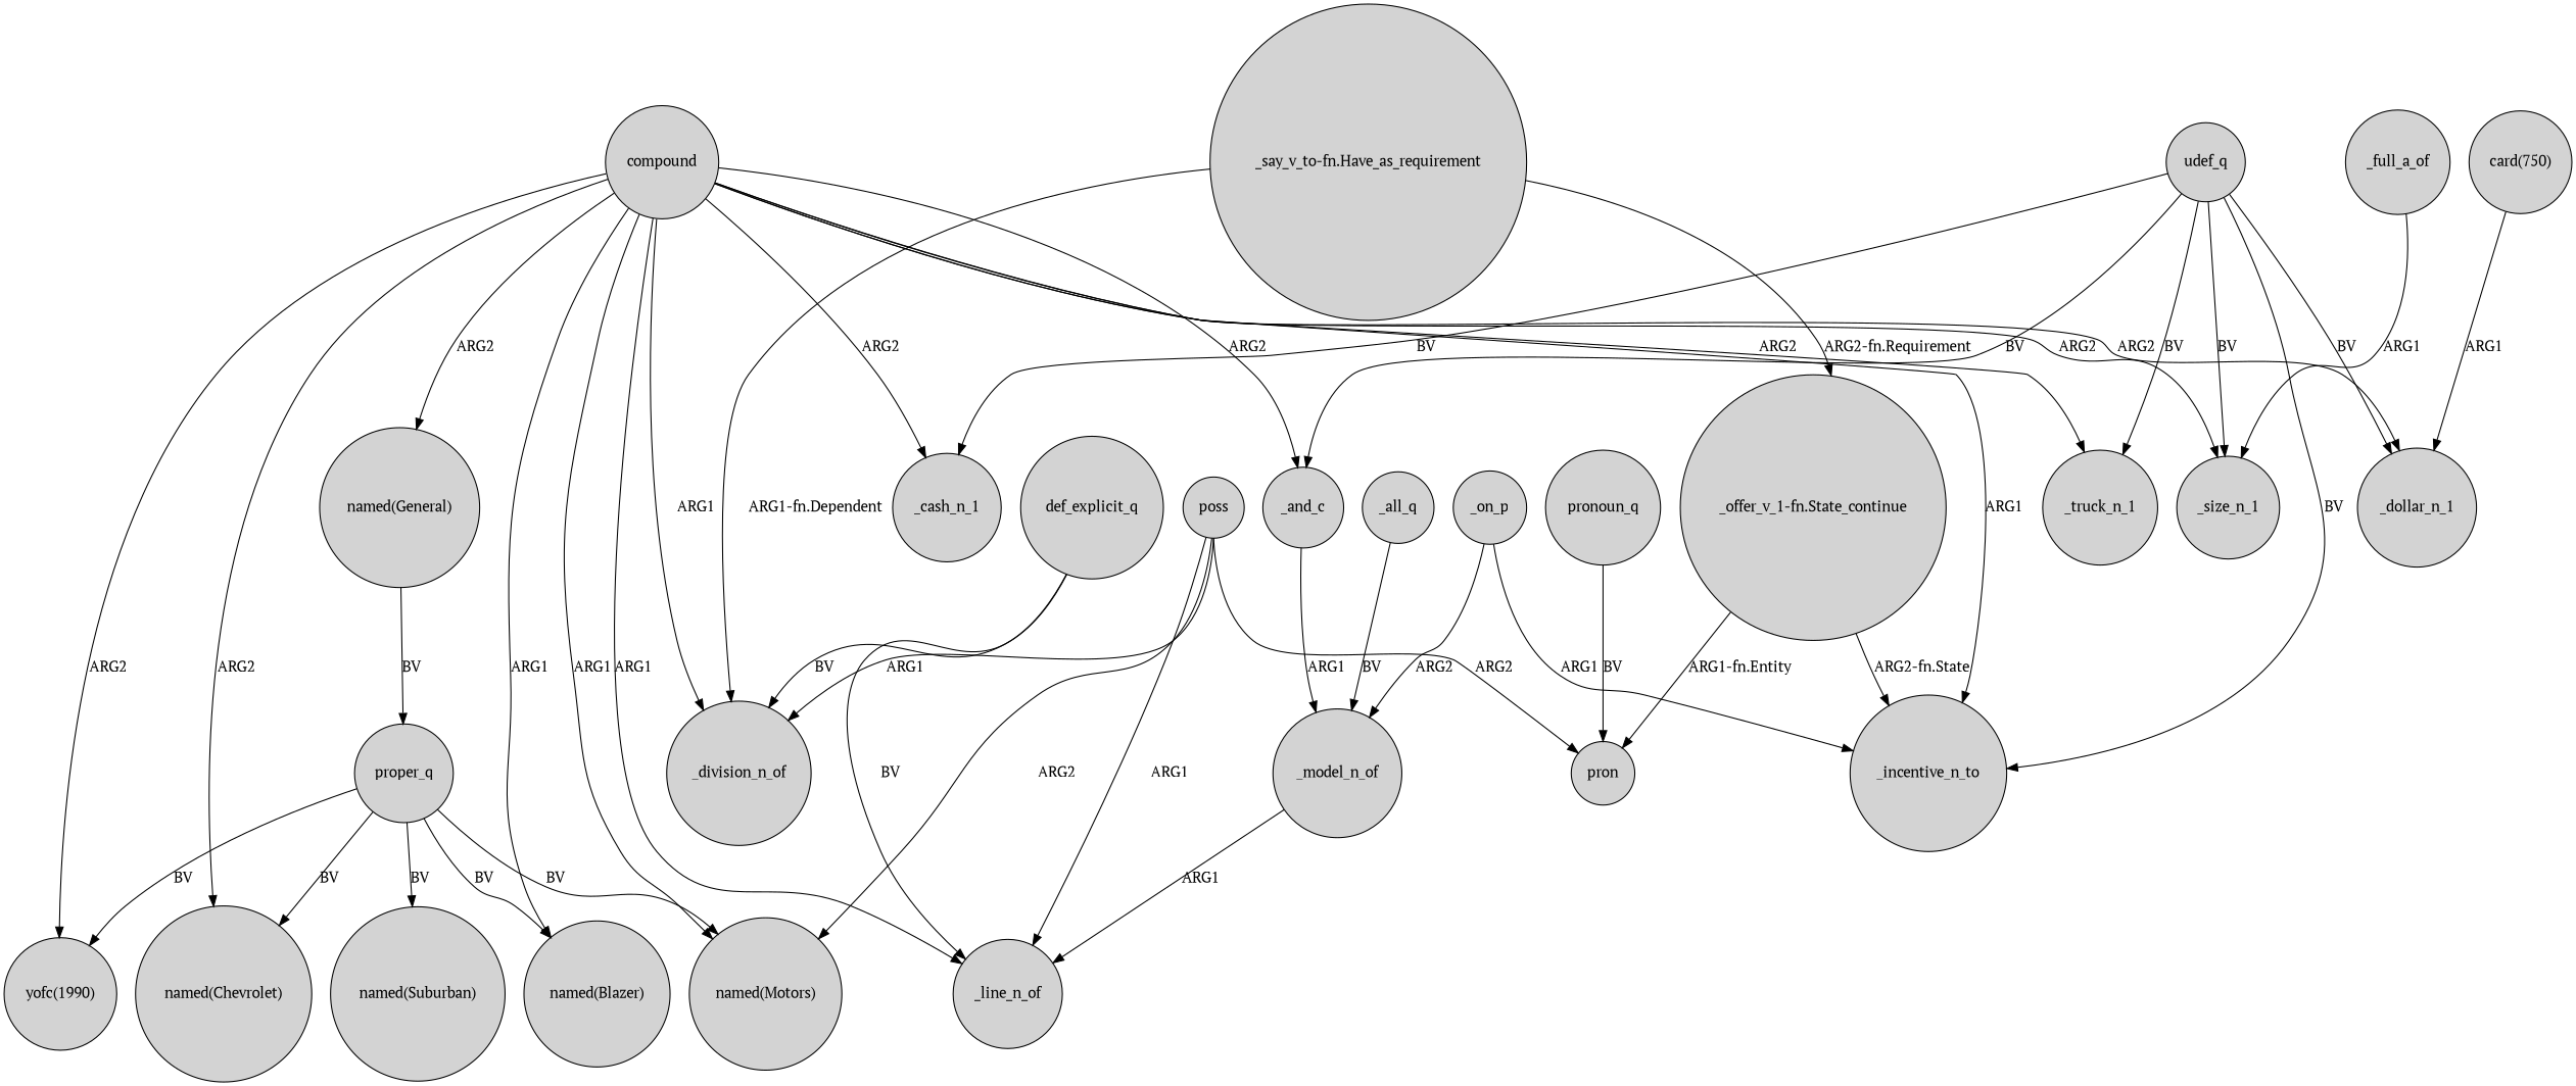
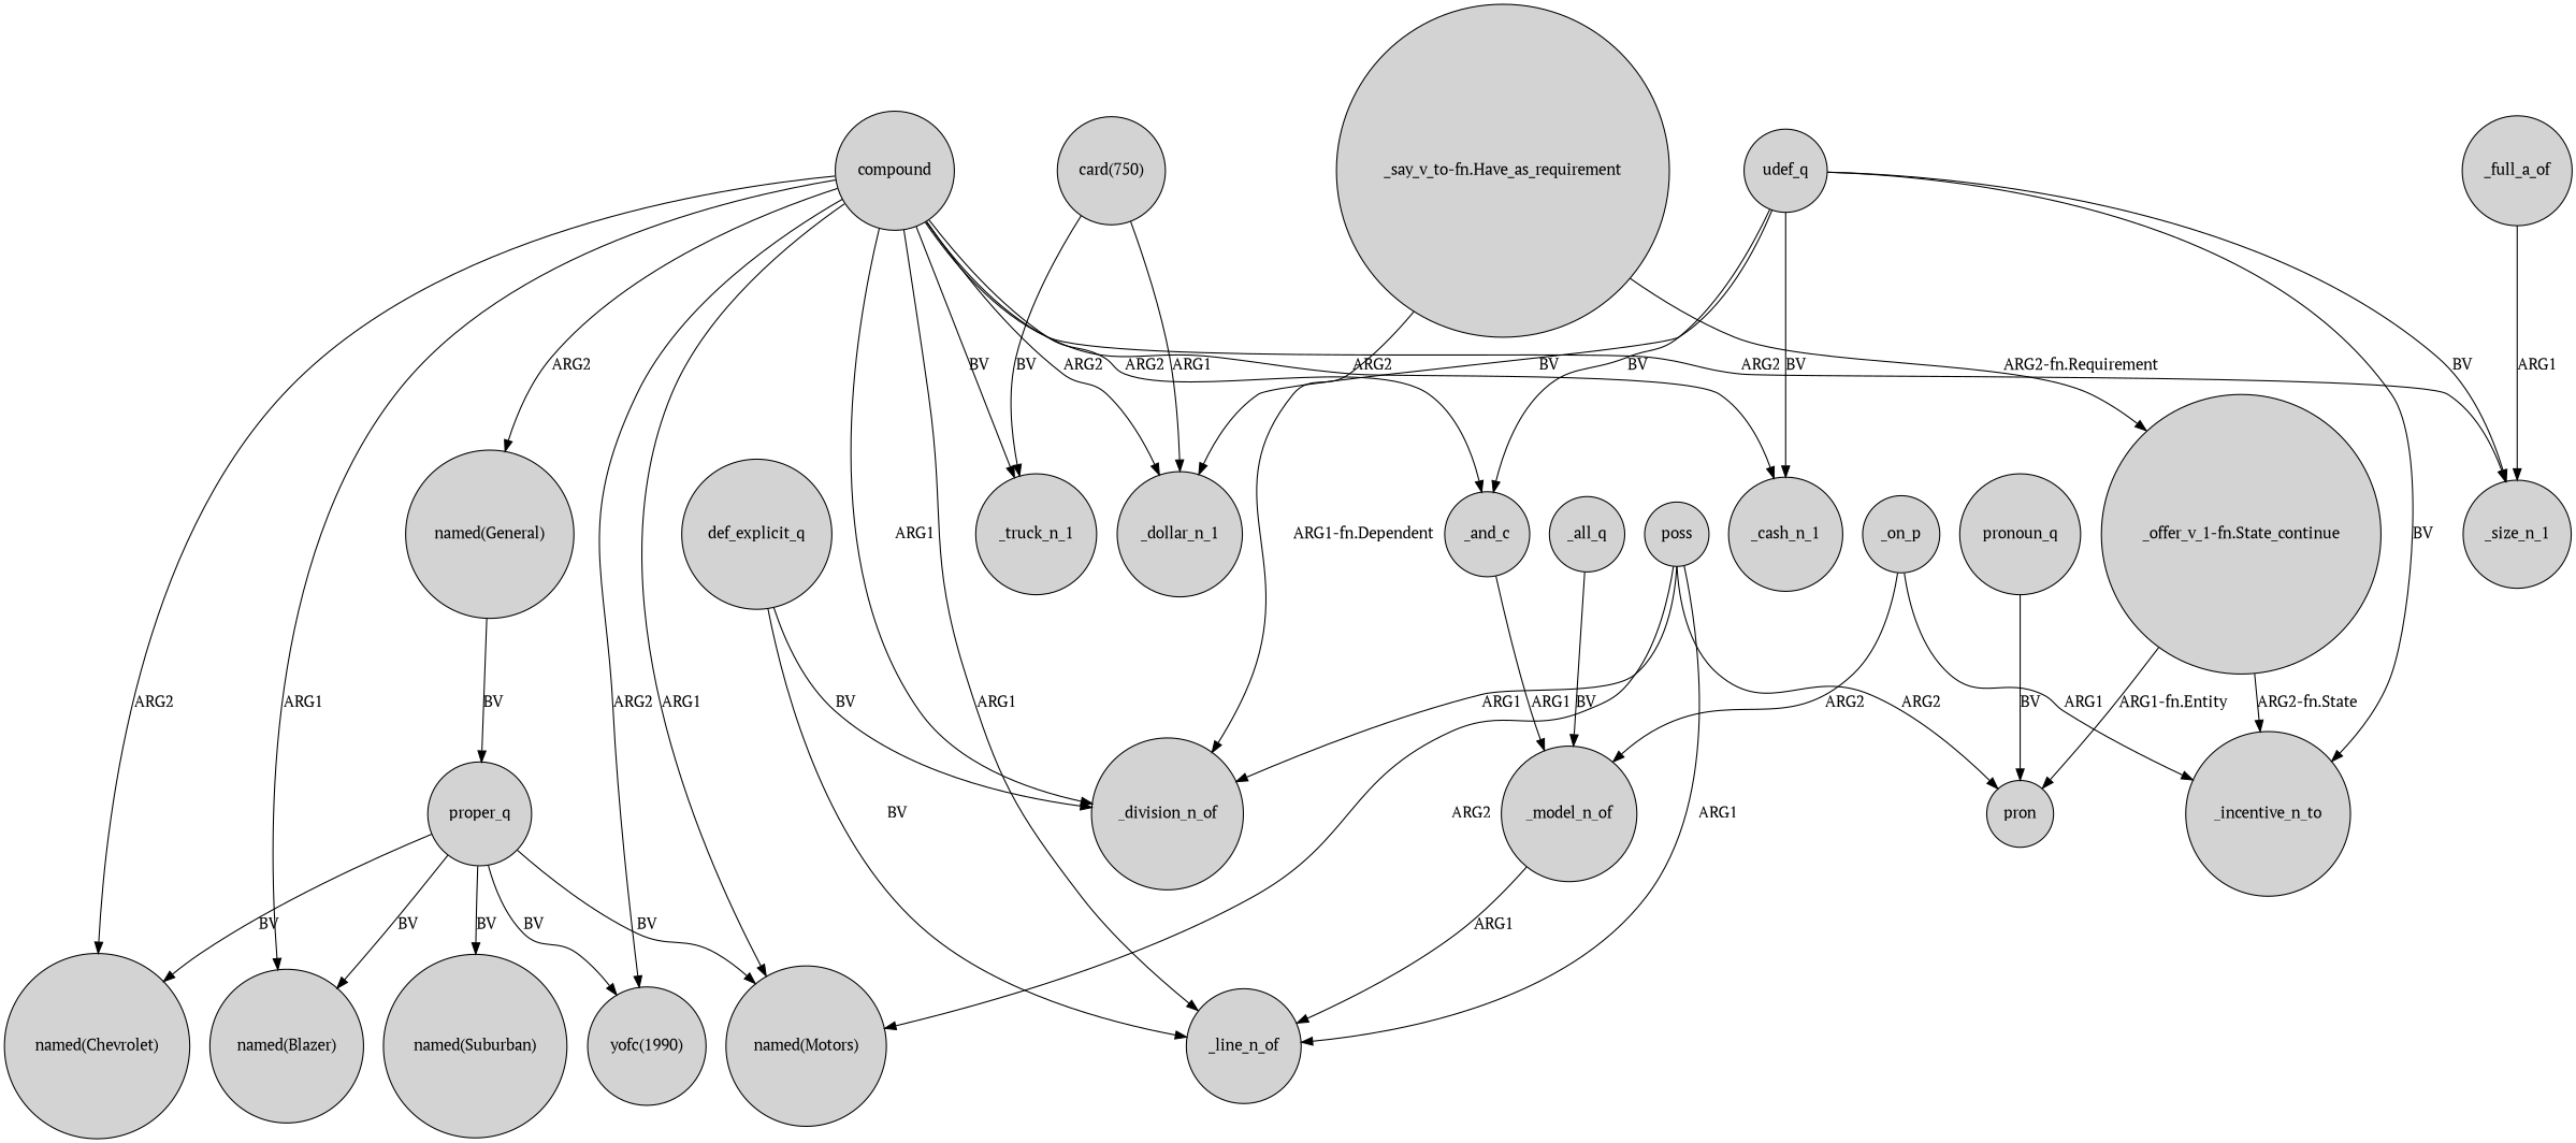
  digraph {
    fontname="PT Serif"
    node [fontname="PT Serif" shape=circle style=filled]
    edge [fontname="PT Serif"]
    proper_q
    "named(Blazer)"
    "yofc(1990)"
    "named(Suburban)"
    "named(Chevrolet)"
    "named(Motors)"
    "named(General)"
    udef_q
    _size_n_1
    _incentive_n_to
    _cash_n_1
    _dollar_n_1
    _and_c
    _truck_n_1
    _model_n_of
    def_explicit_q
    _line_n_of
    _division_n_of
    compound
    "_say_v_to-fn.Have_as_requirement"
    "_offer_v_1-fn.State_continue"
    pron
    pronoun_q
    _full_a_of
    poss
    _on_p
    _all_q
    "card(750)"
    proper_q -> "named(Blazer)" [label=BV]
    proper_q -> "yofc(1990)" [label=BV]
    proper_q -> "named(Suburban)" [label=BV]
    proper_q -> "named(Chevrolet)" [label=BV]
    proper_q -> "named(Motors)" [label=BV]
    "named(General)" -> proper_q [label=BV]
    udef_q -> _size_n_1 [label=BV]
    udef_q -> _incentive_n_to [label=BV]
    udef_q -> _cash_n_1 [label=BV]
    udef_q -> _dollar_n_1 [label=BV]
    udef_q -> _and_c [label=BV]
-   udef_q -> _truck_n_1 [label=BV]
+   "card(750)" -> _truck_n_1 [label=BV]
    _and_c -> _model_n_of [label=ARG1]
    _model_n_of -> _line_n_of [label=ARG1]
    def_explicit_q -> _line_n_of [label=BV]
    def_explicit_q -> _division_n_of [label=BV]
    compound -> "named(Blazer)" [label=ARG1]
    compound -> "yofc(1990)" [label=ARG2]
    compound -> "named(Chevrolet)" [label=ARG2]
    compound -> "named(Motors)" [label=ARG1]
    compound -> "named(General)" [label=ARG2]
    compound -> _size_n_1 [label=ARG2]
-   compound -> _incentive_n_to [label=ARG1]
    compound -> _cash_n_1 [label=ARG2]
    compound -> _dollar_n_1 [label=ARG2]
    compound -> _and_c [label=ARG2]
-   compound -> _truck_n_1 [label=ARG2]
+   compound -> _truck_n_1 [label=BV]
    compound -> _line_n_of [label=ARG1]
    compound -> _division_n_of [label=ARG1]
    "_say_v_to-fn.Have_as_requirement" -> _division_n_of [label="ARG1-fn.Dependent"]
    "_say_v_to-fn.Have_as_requirement" -> "_offer_v_1-fn.State_continue" [label="ARG2-fn.Requirement"]
    "_offer_v_1-fn.State_continue" -> _incentive_n_to [label="ARG2-fn.State"]
    "_offer_v_1-fn.State_continue" -> pron [label="ARG1-fn.Entity"]
    pronoun_q -> pron [label=BV]
    _full_a_of -> _size_n_1 [label=ARG1]
    poss -> "named(Motors)" [label=ARG2]
    poss -> _line_n_of [label=ARG1]
    poss -> _division_n_of [label=ARG1]
    poss -> pron [label=ARG2]
    _on_p -> _incentive_n_to [label=ARG1]
    _on_p -> _model_n_of [label=ARG2]
    _all_q -> _model_n_of [label=BV]
    "card(750)" -> _dollar_n_1 [label=ARG1]
  }
